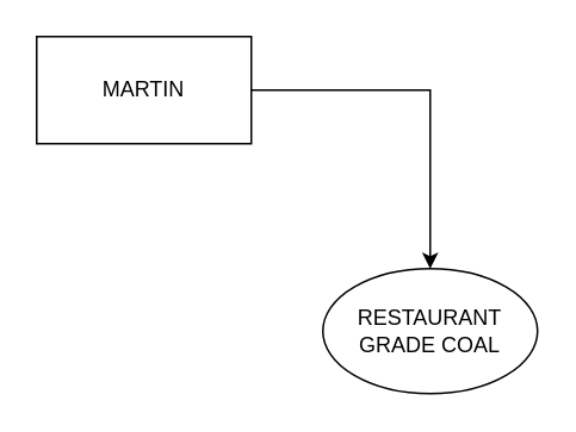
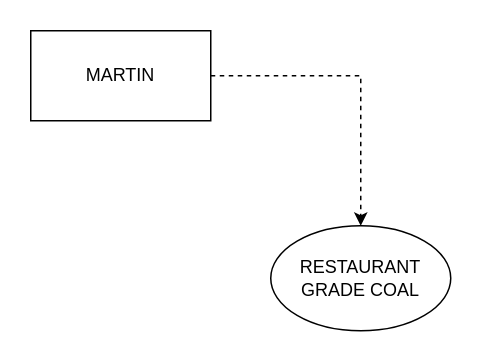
  <mxCell id="0" />
  <mxCell id="1" parent="0" />
- <mxCell id="2" style="edgeStyle=orthogonalEdgeStyle;rounded=0;orthogonalLoop=1;jettySize=auto;html=1;exitX=1;exitY=0.5;exitDx=0;exitDy=0;" edge="1" parent="1" source="3" target="4"><mxGeometry relative="1" as="geometry" /></mxCell>
+ <mxCell id="2" style="edgeStyle=orthogonalEdgeStyle;rounded=0;orthogonalLoop=1;jettySize=auto;html=1;exitX=1;exitY=0.5;exitDx=0;exitDy=0;dashed=1;" edge="1" parent="1" source="3" target="4"><mxGeometry relative="1" as="geometry" /></mxCell>
  <mxCell id="3" value="MARTIN" style="rounded=0;whiteSpace=wrap;html=1;" vertex="1" parent="1"><mxGeometry x="20" y="20" width="120" height="60" as="geometry" /></mxCell>
  <mxCell id="4" value="RESTAURANT GRADE COAL" style="ellipse;whiteSpace=wrap;html=1;" vertex="1" parent="1"><mxGeometry x="180" y="150" width="120" height="70" as="geometry" /></mxCell>
